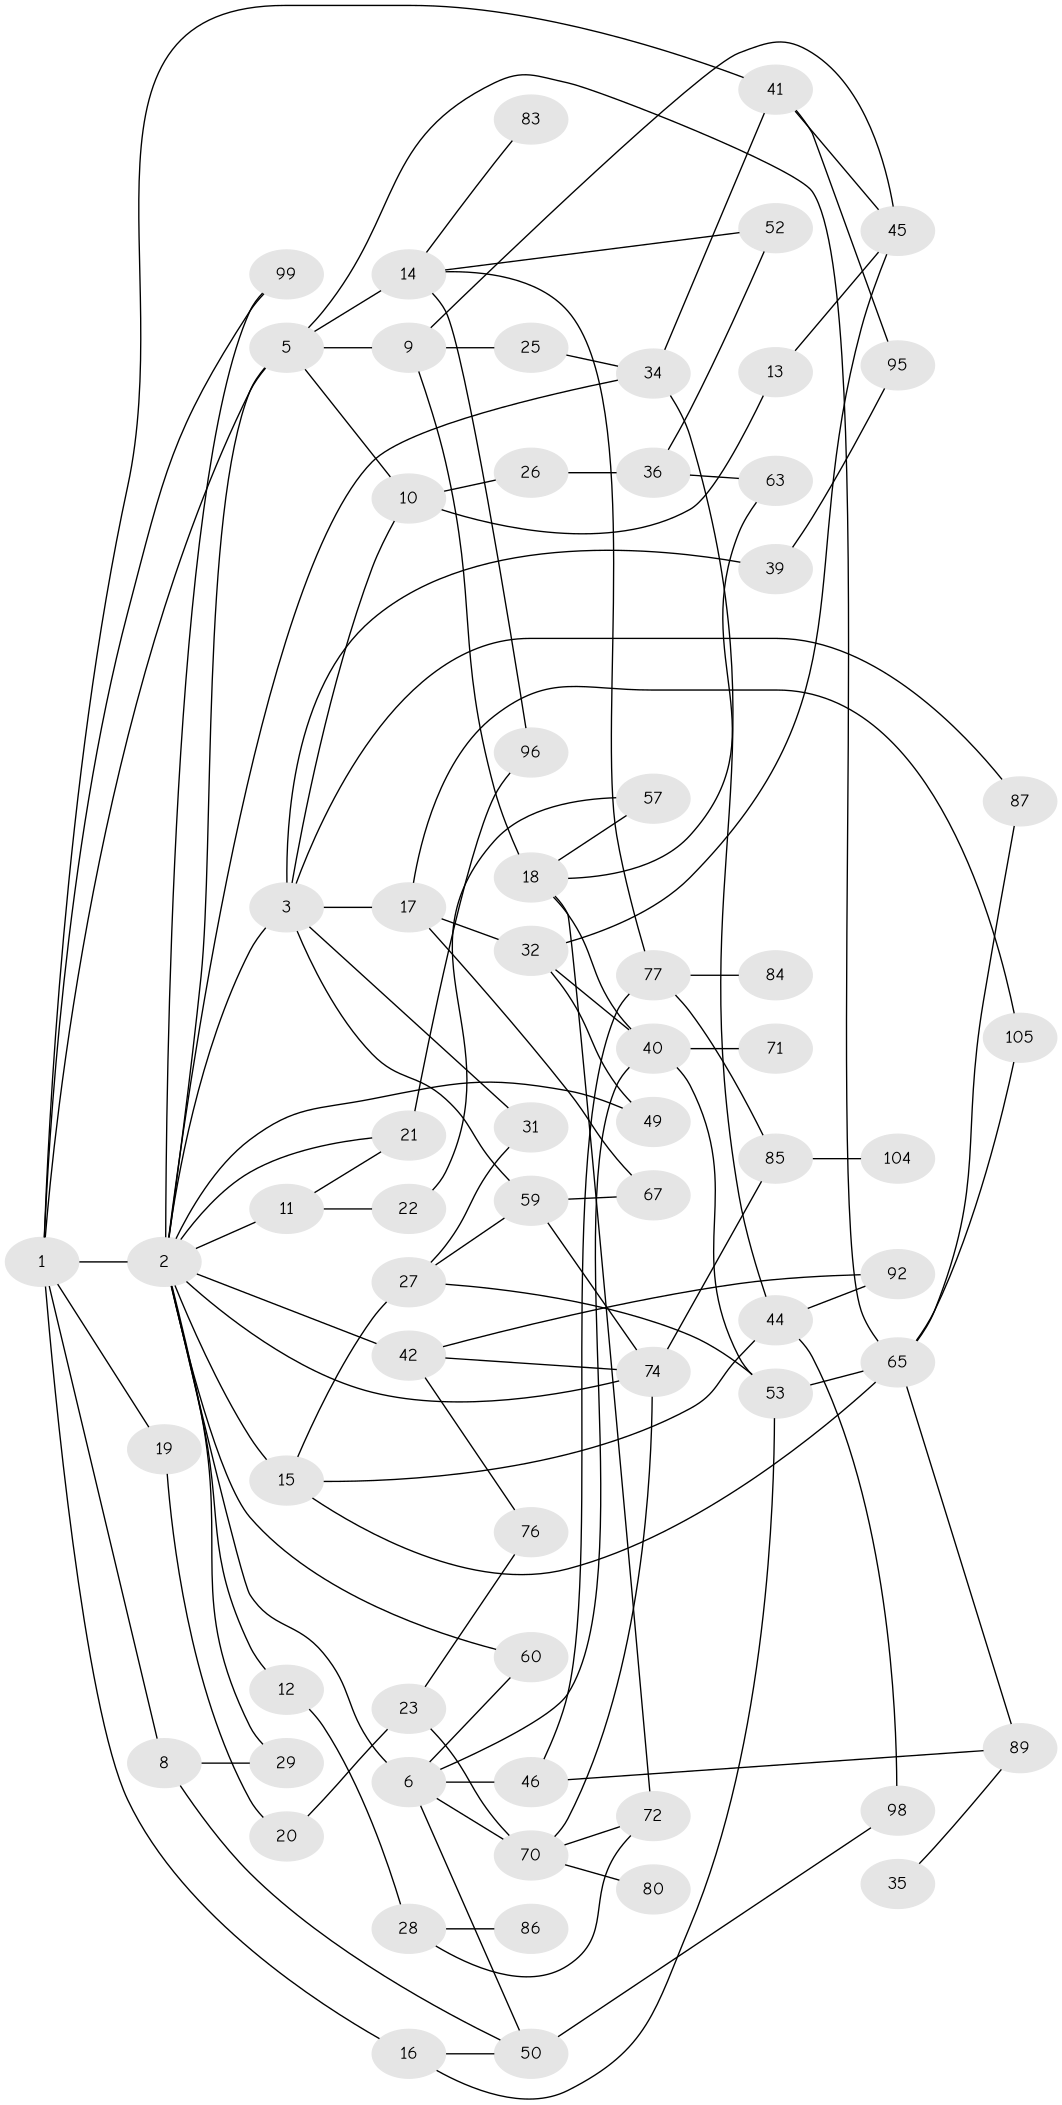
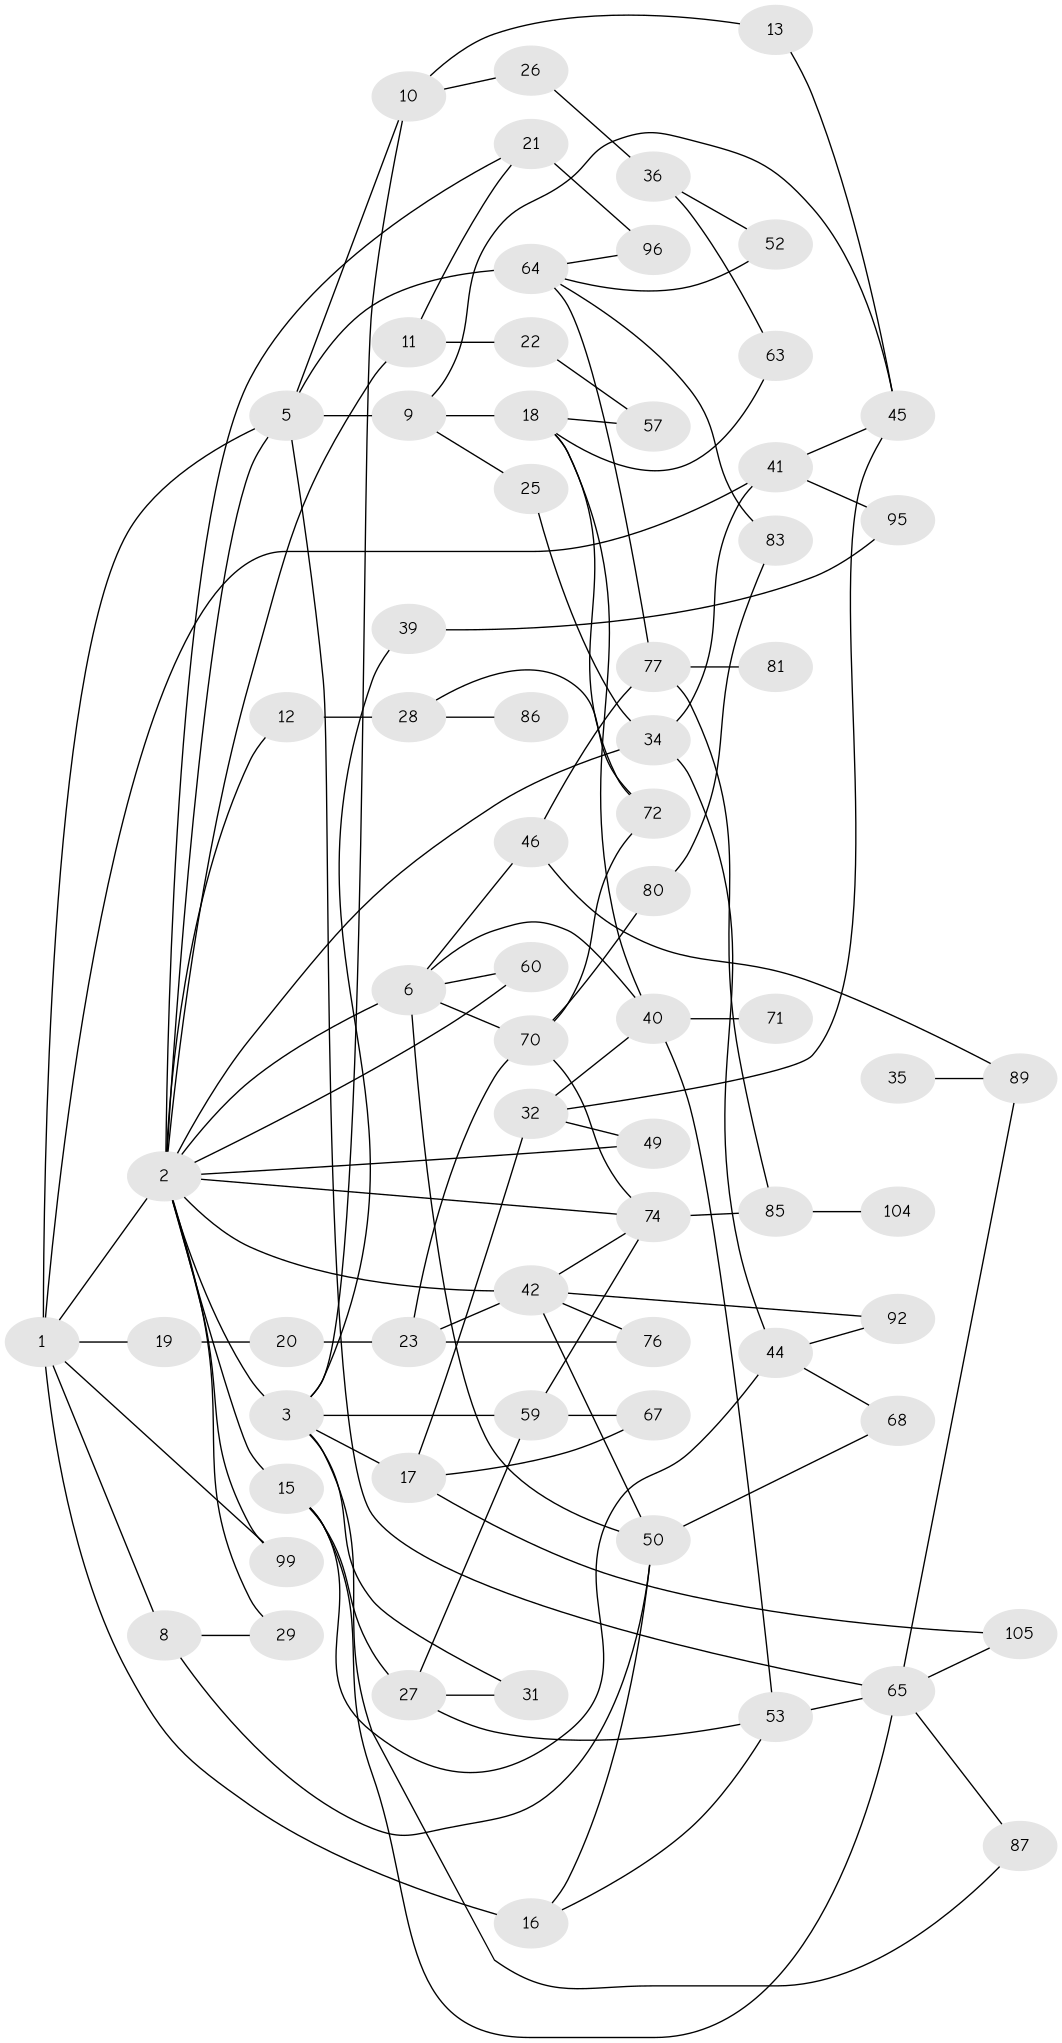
  graph {
    fontname="Comic Neue"
    rankdir=LR
    node [color=gray90 fontname="Comic Neue" style=filled]
    edge [fontname="Comic Neue"]
    1 [super="+4"]
    2 [super="+7"]
    5 [super="+100"]
    8 [super="+38"]
    16
    19
    41 [super="+51"]
    99
    3
    6 [super="+66"]
    11 [super="+24"]
    12
    15
    21 [super="+56"]
    29
    34 [super="+79"]
    42 [super="+90"]
    49 [super="+93"]
    60
    74 [super="+75"]
    10 [super="+47"]
    9
-   14 [super="+37"]
+   14 [super="+37" label=64]
    65 [super="+69"]
    50 [super="+61"]
    53 [super="+82"]
    20
    45 [super="+64"]
    95
    17 [super="+62"]
    31
    39 [super="+54"]
    59 [super="+94"]
    87
    40 [super="+58"]
    46 [super="+88"]
    70 [super="+73"]
    22 [super="+91"]
    28 [super="+81"]
    27 [super="+30"]
    44 [super="+48"]
    96
    76
    92
    85 [super="+98"]
    13
    26 [super="+102"]
    32
    67
    105
    18 [super="+33"]
    25
    52
    77 [super="+78"]
    83 [super="+103"]
    89
    71
-   68 [label=98]
+   68
    72
    80
    57
    63
    36 [super="+55"]
    86
-   84
+   84 [label=81]
    23 [super="+101"]
    35
    104
    1 -- 2
    1 -- 5
    1 -- 8
    1 -- 16
    1 -- 19
    1 -- 41
    1 -- 99
    2 -- 5
    2 -- 99
    2 -- 3
    2 -- 6
    2 -- 11
    2 -- 12
    2 -- 15
    2 -- 21
    2 -- 29
    2 -- 34
    2 -- 42
    2 -- 49
    2 -- 60
    2 -- 74
    5 -- 10
    5 -- 9
    5 -- 14 [weight=2]
    5 -- 65
    8 -- 29
    8 -- 50
    16 -- 50
    16 -- 53
    19 -- 20
    41 -- 45
    41 -- 95
    3 -- 10
    3 -- 17
    3 -- 31
    3 -- 39
    3 -- 59
    3 -- 87
    6 -- 60
    6 -- 50
    6 -- 40
    6 -- 46
    6 -- 70
    11 -- 21
    11 -- 22
    12 -- 28
    15 -- 65
    15 -- 27
    15 -- 44
    21 -- 96
    34 -- 41
    34 -- 44
    42 -- 74
+   42 -- 50
    42 -- 76
    42 -- 92
    74 -- 85
    10 -- 13
    10 -- 26
    9 -- 45
    9 -- 18
    9 -- 25
    14 -- 96
    14 -- 52
    14 -- 77
    14 -- 83
    65 -- 87
    65 -- 105
    65 -- 89
    50 -- 68
    53 -- 65
    20 -- 23
    17 -- 32
    17 -- 67
    17 -- 105
    39 -- 95
    59 -- 74
    59 -- 67
    40 -- 53 [weight=2]
    40 -- 71
    46 -- 77
    46 -- 89
    70 -- 74
    70 -- 72
    70 -- 80
    22 -- 57
    28 -- 72
    28 -- 86
    27 -- 53
    27 -- 31
    27 -- 59
    44 -- 92
    44 -- 68
    85 -- 104
    13 -- 45
    26 -- 36
    32 -- 49
    32 -- 45
    32 -- 40
    18 -- 40
    18 -- 72
    18 -- 57
    18 -- 63
    25 -- 34
    77 -- 85
    77 -- 84
+   80 -- 83
    36 -- 52
    36 -- 63
+   23 -- 42
    23 -- 70
    23 -- 76
    35 -- 89
  }
